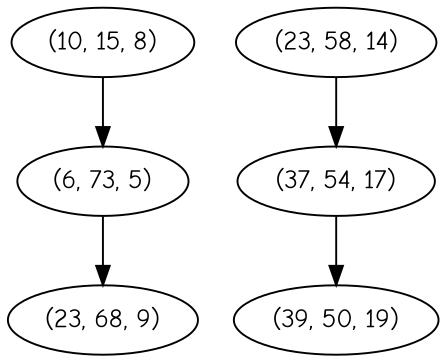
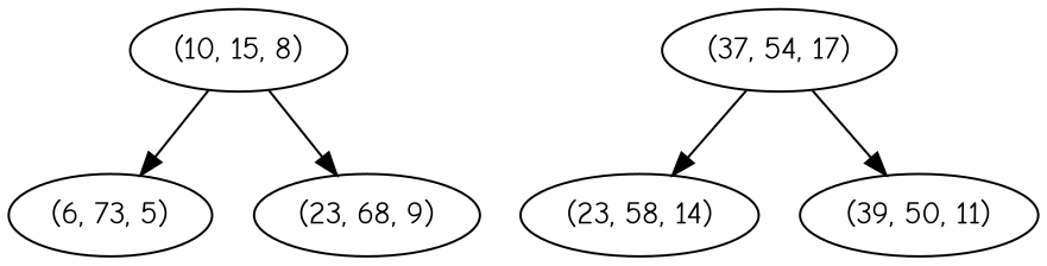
  digraph {
    fontname="Comic Neue"
    node [fontname="Comic Neue"]
    edge [fontname="Comic Neue"]
    "(6, 73, 5)"
    "(23, 68, 9)"
    "(10, 15, 8)"
    n4 [label="(23, 58, 14)"]
    "(37, 54, 17)"
-   "(39, 50, 19)"
-   "(6, 73, 5)" -> "(23, 68, 9)"
+   "(39, 50, 19)" [label="(39, 50, 11)"]
+   "(10, 15, 8)" -> "(23, 68, 9)"
    "(10, 15, 8)" -> "(6, 73, 5)"
-   n4 -> "(37, 54, 17)"
+   "(37, 54, 17)" -> n4
    "(37, 54, 17)" -> "(39, 50, 19)"
  }
